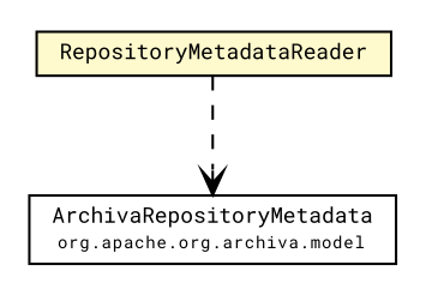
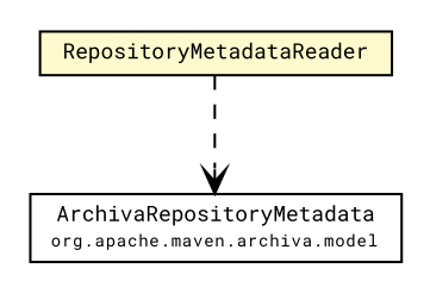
  digraph {
    fontname="Roboto Mono"
    node [fontcolor=black fontname="Roboto Mono" fontsize=9.0 shape=plaintext]
    n1 [label=<<table border="0" cellborder="1" cellspacing="0" cellpadding="2" port="p" bgcolor="lemonChiffon" href="./RepositoryMetadataReader.html"> 		<tr><td><table border="0" cellspacing="0" cellpadding="1"> 			<tr><td> RepositoryMetadataReader </td></tr> 		</table></td></tr> 		</table>>]
-   n2 [label=<<table border="0" cellborder="1" cellspacing="0" cellpadding="2" port="p" href="http://java.sun.com/j2se/1.4.2/docs/api/org/apache/maven/archiva/model/ArchivaRepositoryMetadata.html"> 		<tr><td><table border="0" cellspacing="0" cellpadding="1"> 			<tr><td> ArchivaRepositoryMetadata </td></tr> 			<tr><td><font point-size="7.0"> org.apache.org.archiva.model </font></td></tr> 		</table></td></tr> 		</table>>]
+   n2 [label=<<table border="0" cellborder="1" cellspacing="0" cellpadding="2" port="p" href="http://java.sun.com/j2se/1.4.2/docs/api/org/apache/maven/archiva/model/ArchivaRepositoryMetadata.html"> 		<tr><td><table border="0" cellspacing="0" cellpadding="1"> 			<tr><td> ArchivaRepositoryMetadata </td></tr> 			<tr><td><font point-size="7.0"> org.apache.maven.archiva.model </font></td></tr> 		</table></td></tr> 		</table>>]
    n1 -> n2 [arrowhead=open color=black fontcolor=black fontname="Roboto Mono" fontsize=10.0 headport=p labelfontname=Helvetica labelfontsize=10 style=dashed tailport=p]
  }
